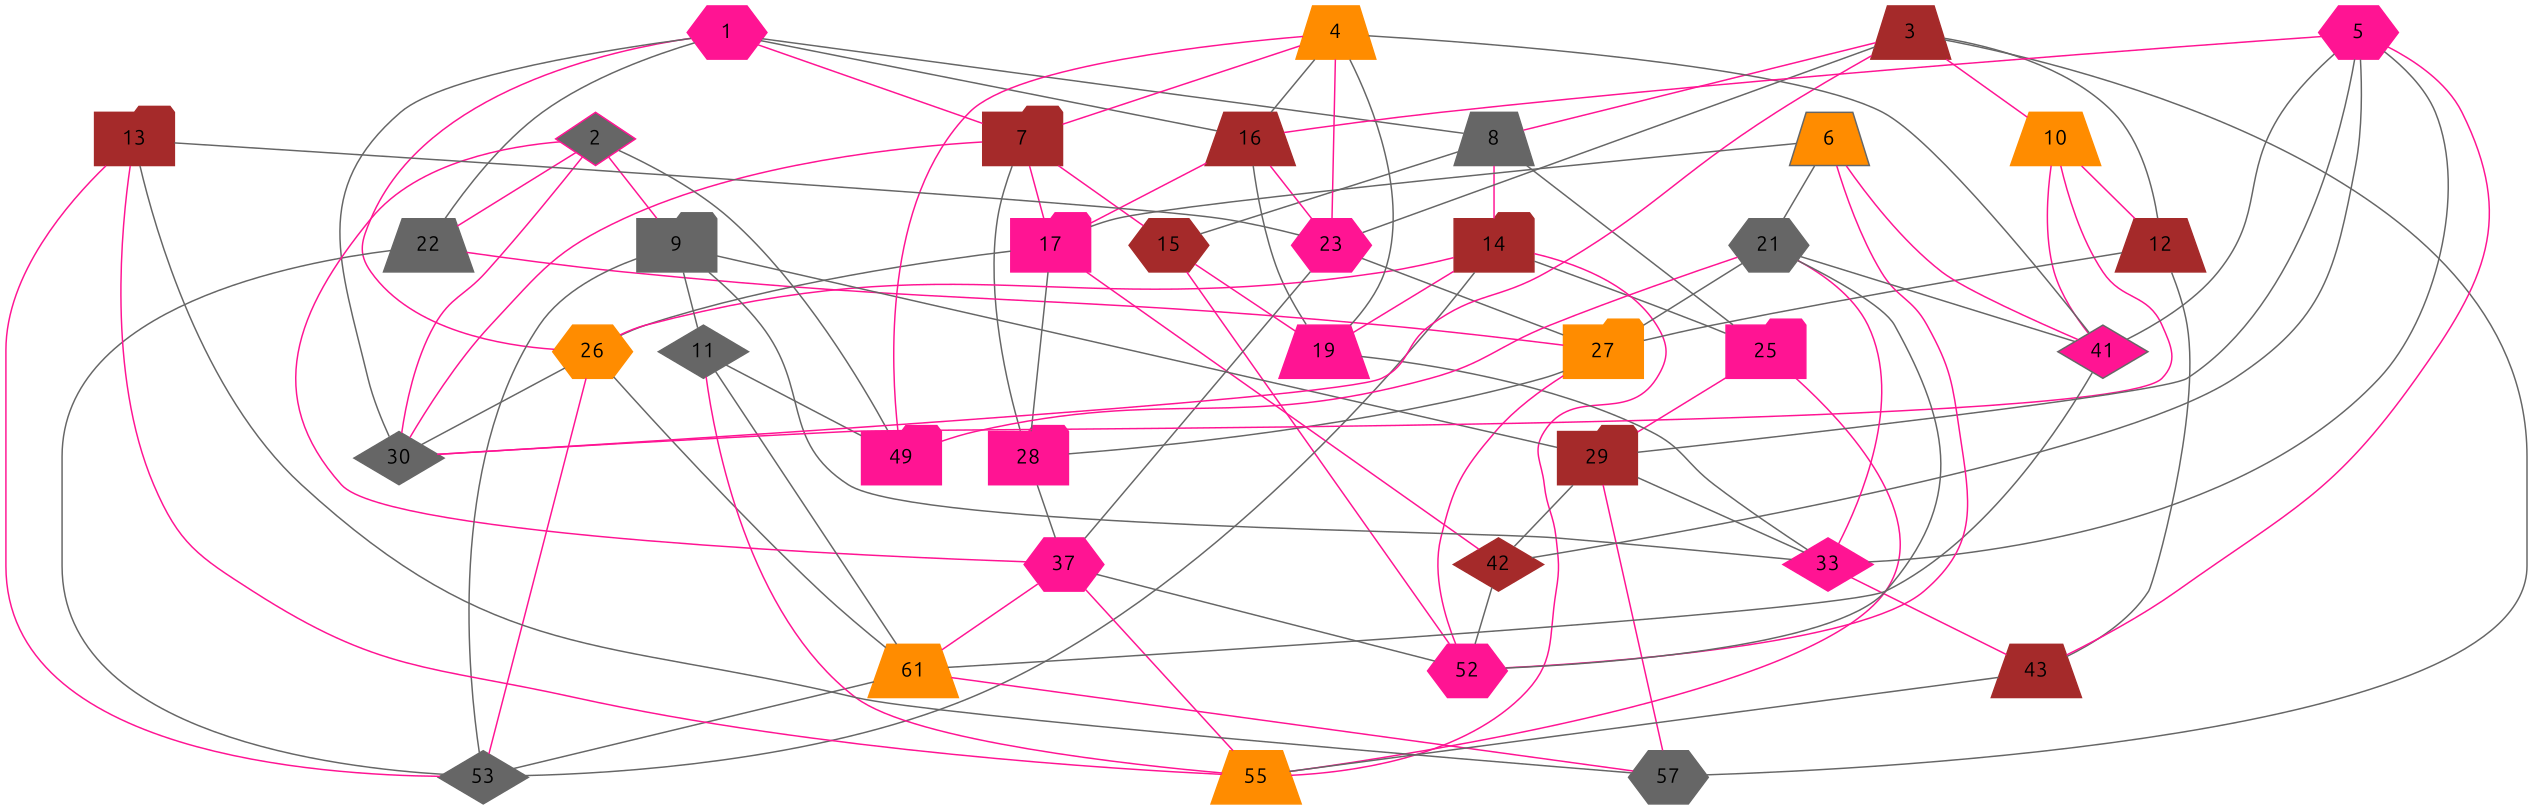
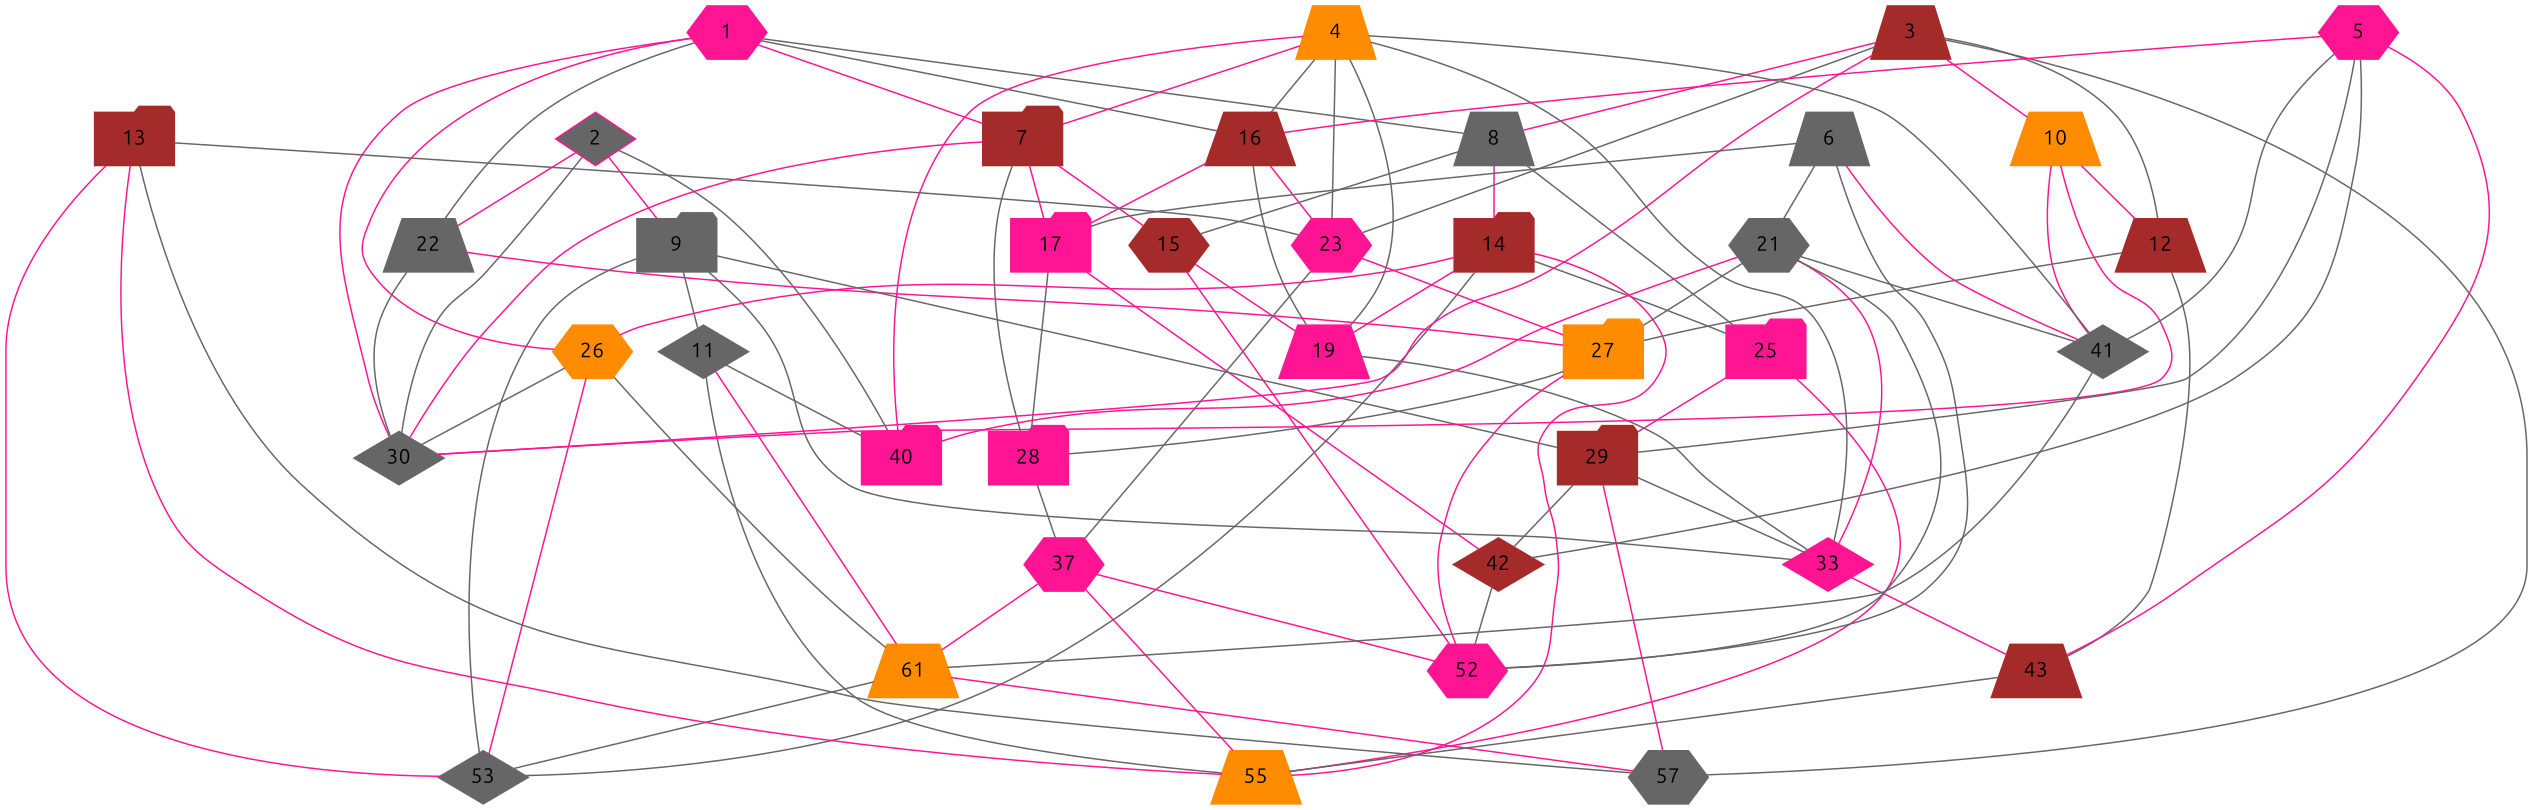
  graph {
    fontname=Ubuntu
    node [color=deeppink fontname=Ubuntu shape=trapezium style=filled]
    edge [color=gray40 fontname=Ubuntu]
    1 [shape=hexagon super="+44"]
    7 [color=brown shape=folder super="+38"]
    8 [color=gray40 super="+24"]
    16 [color=brown super="+59"]
    22 [color=gray40]
    26 [color=darkorange shape=hexagon super="+34"]
    30 [color=gray40 shape=diamond super="+32"]
    17 [shape=folder super="+50"]
    15 [color=brown shape=hexagon super="+58"]
    28 [shape=folder]
    14 [color=brown shape=folder super="+31"]
    25 [shape=folder]
    23 [shape=hexagon super="+46"]
    19 [super="+63"]
    53 [color=gray40 shape=diamond super="+54"]
    27 [color=darkorange shape=folder super="+39"]
    n17 [color=darkorange label=61 super="+64"]
    2 [fillcolor=gray40 shape=diamond super="+18"]
    9 [color=gray40 shape=folder super="+20"]
    37 [shape=hexagon super="+61"]
-   49 [shape=folder]
+   49 [shape=folder label=40]
    29 [color=brown shape=folder super="+35"]
    33 [shape=diamond super="+45"]
    11 [color=gray40 shape=diamond]
    52 [shape=hexagon super="+62"]
    55 [color=darkorange super="+56"]
    3 [color=brown super="+60"]
    10 [color=darkorange]
    12 [color=brown]
    57 [color=gray40 shape=hexagon]
-   41 [color=gray40 shape=diamond super="+48" fillcolor=deeppink]
+   41 [color=gray40 shape=diamond super="+48"]
    43 [color=brown]
    4 [color=darkorange super="+40"]
    5 [shape=hexagon super="+47"]
    42 [color=brown shape=diamond]
-   6 [color=gray40 fillcolor=darkorange]
+   6 [color=gray40]
    21 [color=gray40 shape=hexagon super="+36"]
    13 [color=brown shape=folder]
    1 -- 7 [color=deeppink]
    1 -- 8
    1 -- 16
    1 -- 22
    1 -- 26 [color=deeppink]
-   1 -- 30
+   1 -- 30 [color=deeppink]
    7 -- 30 [color=deeppink]
    7 -- 17 [color=deeppink]
    7 -- 15 [color=deeppink]
    7 -- 28
    8 -- 15 [weight=2]
    8 -- 14 [color=deeppink]
    8 -- 25
    16 -- 17 [color=deeppink]
    16 -- 23 [color=deeppink]
    16 -- 19
-   22 -- 53
+   22 -- 30
    22 -- 27 [color=deeppink]
    26 -- 30
    26 -- 53 [color=deeppink]
    26 -- n17
-   17 -- 26
    17 -- 28
    17 -- 42 [color=deeppink]
    15 -- 19 [color=deeppink weight=2]
    15 -- 52 [color=deeppink]
    28 -- 37
    14 -- 26 [color=deeppink]
    14 -- 25
    14 -- 19 [color=deeppink]
    14 -- 53
    14 -- 55 [color=deeppink]
    25 -- 29 [color=deeppink]
    25 -- 55 [color=deeppink]
-   23 -- 27
+   23 -- 27 [color=deeppink]
    23 -- 37
    19 -- 33
    27 -- 28
    27 -- 52 [color=deeppink]
    n17 -- 53
    n17 -- 57 [color=deeppink]
    2 -- 22 [color=deeppink]
-   2 -- 30 [color=deeppink]
+   2 -- 30
    2 -- 9 [color=deeppink weight=2]
-   2 -- 37 [color=deeppink]
    2 -- 49
    9 -- 53
    9 -- 29
    9 -- 33
    9 -- 11
    37 -- n17 [color=deeppink]
-   37 -- 52
+   37 -- 52 [color=deeppink]
    37 -- 55 [color=deeppink]
    29 -- 33
    29 -- 57 [color=deeppink]
    29 -- 42
    33 -- 43 [color=deeppink]
-   11 -- n17
+   11 -- n17 [color=deeppink]
    11 -- 49
-   11 -- 55 [color=deeppink]
+   11 -- 55
    3 -- 8 [color=deeppink]
    3 -- 30 [color=deeppink]
    3 -- 23
    3 -- 10 [color=deeppink]
    3 -- 12
    3 -- 57
    10 -- 30 [color=deeppink]
    10 -- 12 [color=deeppink]
    10 -- 41 [color=deeppink]
    12 -- 27
    12 -- 43
    41 -- n17
    43 -- 55
    4 -- 7 [color=deeppink]
    4 -- 16
-   4 -- 23 [color=deeppink]
+   4 -- 23
    4 -- 19
    4 -- 49 [color=deeppink]
    4 -- 41
    5 -- 16 [color=deeppink]
    5 -- 29
-   5 -- 33
+   4 -- 33
    5 -- 41
    5 -- 43 [color=deeppink]
    5 -- 42
    42 -- 52
    6 -- 17
-   6 -- 52 [color=deeppink]
+   6 -- 52
    6 -- 41 [color=deeppink]
    6 -- 21
    21 -- 27
    21 -- 49 [color=deeppink]
    21 -- 33 [color=deeppink]
    21 -- 52
    21 -- 41
    13 -- 23
    13 -- 53 [color=deeppink]
    13 -- 55 [color=deeppink]
    13 -- 57
  }
